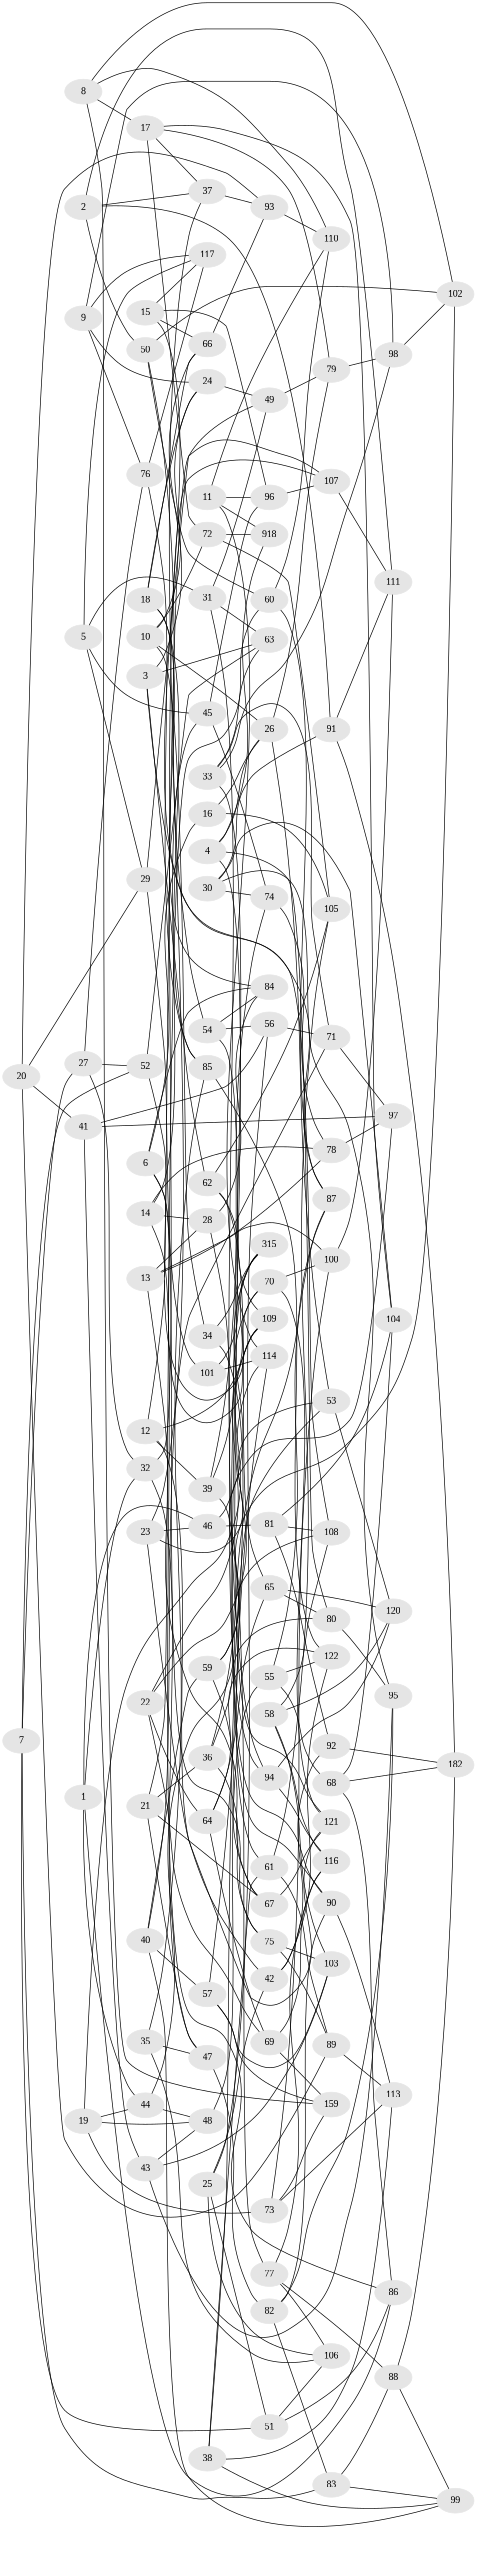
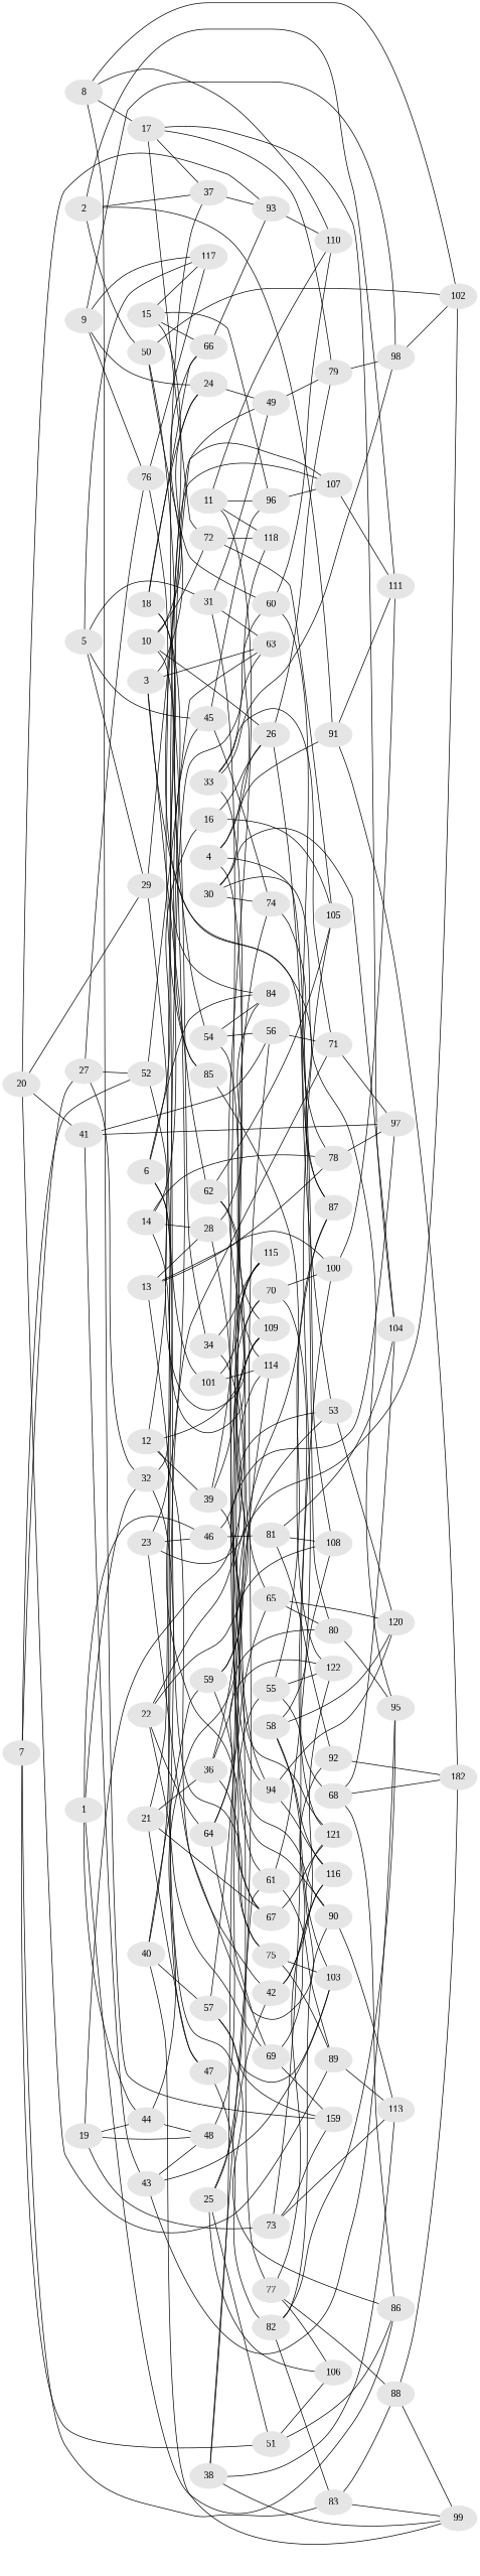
  graph {
    fontname="Liberation Serif"
    rankdir=LR
    node [color=gray90 fontname="Liberation Serif" style=filled]
    edge [fontname="Liberation Serif"]
    1
    32
    44
    46
    86
    47
    107
    108
    48
-   115 [label=315]
+   115
    81
    2
    37
    50
    91
    111
    93
    102
    60
    54
    n21 [label=182]
    3
    62
    63
    66
    87
    109
    105
    65
    4
    26
    80
    90
-   118 [label=918]
+   118
    53
    79
    95
    113
    5
    29
    31
    45
    117
    101
    49
    94
    96
    74
    6
    16
    75
    84
    89
    103
    7
    27
    51
    52
    83
    76
    106
    70
    99
    88
    8
    17
    110
    n68 [label=159]
    72
    104
    9
    24
    98
    85
    10
    34
    61
    11
    114
    12
    39
    121
    77
    13
    28
    67
    78
    100
    97
    14
    15
    120
    18
    122
    19
    73
    55
    20
    41
    56
    43
    21
    36
    82
    22
    64
    69
    116
    23
    42
    92
    25
    71
    30
    33
-   35
    38
    40
    57
    59
    68
    58
    1 -- 32
    1 -- 44
    1 -- 46
    1 -- 86
    32 -- 47
    32 -- 107
    44 -- 108
    44 -- 48
    46 -- 115
    46 -- 81
    47 -- 82
    107 -- 111
    48 -- 55
    81 -- 108
    81 -- 104
    81 -- 92
    2 -- 37
    2 -- 50
    2 -- 91
    2 -- 111
    37 -- 93
    50 -- 102
    50 -- 60
    50 -- 54
    91 -- 111
    91 -- n21
    93 -- 110
    60 -- 87
    60 -- 110
    54 -- 84
    54 -- 121
    54 -- 56
    3 -- 62
    3 -- 63
    3 -- 66
    3 -- 87
    62 -- 109
    62 -- 105
    62 -- 65
    66 -- 93
    65 -- 80
    65 -- 120
    4 -- 26
    4 -- 80
    4 -- 90
    4 -- 118
    26 -- 53
    26 -- 79
    80 -- 95
    90 -- 113
    53 -- 120
    79 -- 98
    5 -- 29
    5 -- 31
    5 -- 45
    5 -- 117
    29 -- 107
    29 -- 101
    31 -- 63
    31 -- 49
    31 -- 94
    45 -- 96
    45 -- 74
    101 -- 115
    101 -- 114
    49 -- 79
    94 -- 120
    94 -- 116
    96 -- 107
    74 -- 78
    6 -- 109
    6 -- 16
    6 -- 75
    6 -- 84
    16 -- 105
    16 -- 26
    75 -- 89
    75 -- 103
    89 -- 113
    7 -- 27
    7 -- 51
    7 -- 52
    7 -- 83
    27 -- 32
    27 -- 52
    27 -- 76
    51 -- 86
    51 -- 106
    52 -- 63
    52 -- 70
    83 -- 99
    83 -- 88
    76 -- 117
    76 -- 85
    70 -- 121
    70 -- 100
    88 -- n21
    88 -- 99
    8 -- 102
    8 -- 17
    8 -- 110
    8 -- n68
    17 -- 37
    17 -- 79
    17 -- 72
    17 -- 104
    72 -- 105
    72 -- 118
    9 -- 117
    9 -- 76
    9 -- 24
    9 -- 98
    24 -- 49
    98 -- 102
    85 -- 122
    10 -- 26
    10 -- 72
    10 -- 24
    10 -- 34
    34 -- 115
    34 -- 61
    61 -- 105
    61 -- 89
    11 -- 118
    11 -- 96
    11 -- 110
    11 -- 114
    12 -- 115
    12 -- 49
    12 -- 39
    12 -- 121
    39 -- 74
    39 -- 70
    39 -- 77
    77 -- 106
    77 -- 88
    77 -- 116
    13 -- 28
    13 -- 67
    13 -- 78
    13 -- 100
    28 -- 94
    28 -- 84
    67 -- 121
    78 -- 97
    100 -- 111
    14 -- 86
    14 -- 45
    14 -- 28
    14 -- 78
    15 -- 108
    15 -- 66
    15 -- 117
    15 -- 96
    18 -- 66
    18 -- 84
    18 -- 24
    18 -- 85
    19 -- 44
    19 -- 48
    19 -- 109
    19 -- 73
    73 -- 113
    73 -- n68
    73 -- 100
    55 -- 87
    55 -- 122
    55 -- 68
    20 -- 93
    20 -- 29
    20 -- 89
    20 -- 41
    41 -- 97
    41 -- 56
    41 -- 43
    56 -- 71
    43 -- 48
    43 -- 95
    43 -- 103
    21 -- 47
    21 -- 60
    21 -- 67
    21 -- 36
    36 -- 87
    36 -- 80
    36 -- 75
    82 -- 90
    82 -- 95
    82 -- 83
    22 -- 109
    22 -- 114
    22 -- 64
    22 -- 69
    64 -- 65
    64 -- 122
    64 -- 69
    69 -- n68
    69 -- 116
    23 -- 46
    23 -- 37
    23 -- 53
    23 -- 42
    42 -- 122
    42 -- 92
    92 -- n21
    25 -- 51
    25 -- 106
    25 -- 56
    25 -- 42
    71 -- 97
    30 -- 91
    30 -- 95
    30 -- 74
    30 -- 104
    33 -- 63
    33 -- 90
    33 -- 98
    33 -- 71
-   35 -- 47
-   35 -- 106
-   35 -- 85
    38 -- 53
    38 -- 113
    38 -- 99
    38 -- 61
    40 -- 99
    40 -- 71
    40 -- 57
    40 -- 59
    57 -- 103
    57 -- n68
    57 -- 114
    59 -- 102
    59 -- 67
    59 -- 97
    68 -- 86
    68 -- n21
    68 -- 104
    58 -- 108
    58 -- 103
    58 -- 120
    58 -- 116
  }
